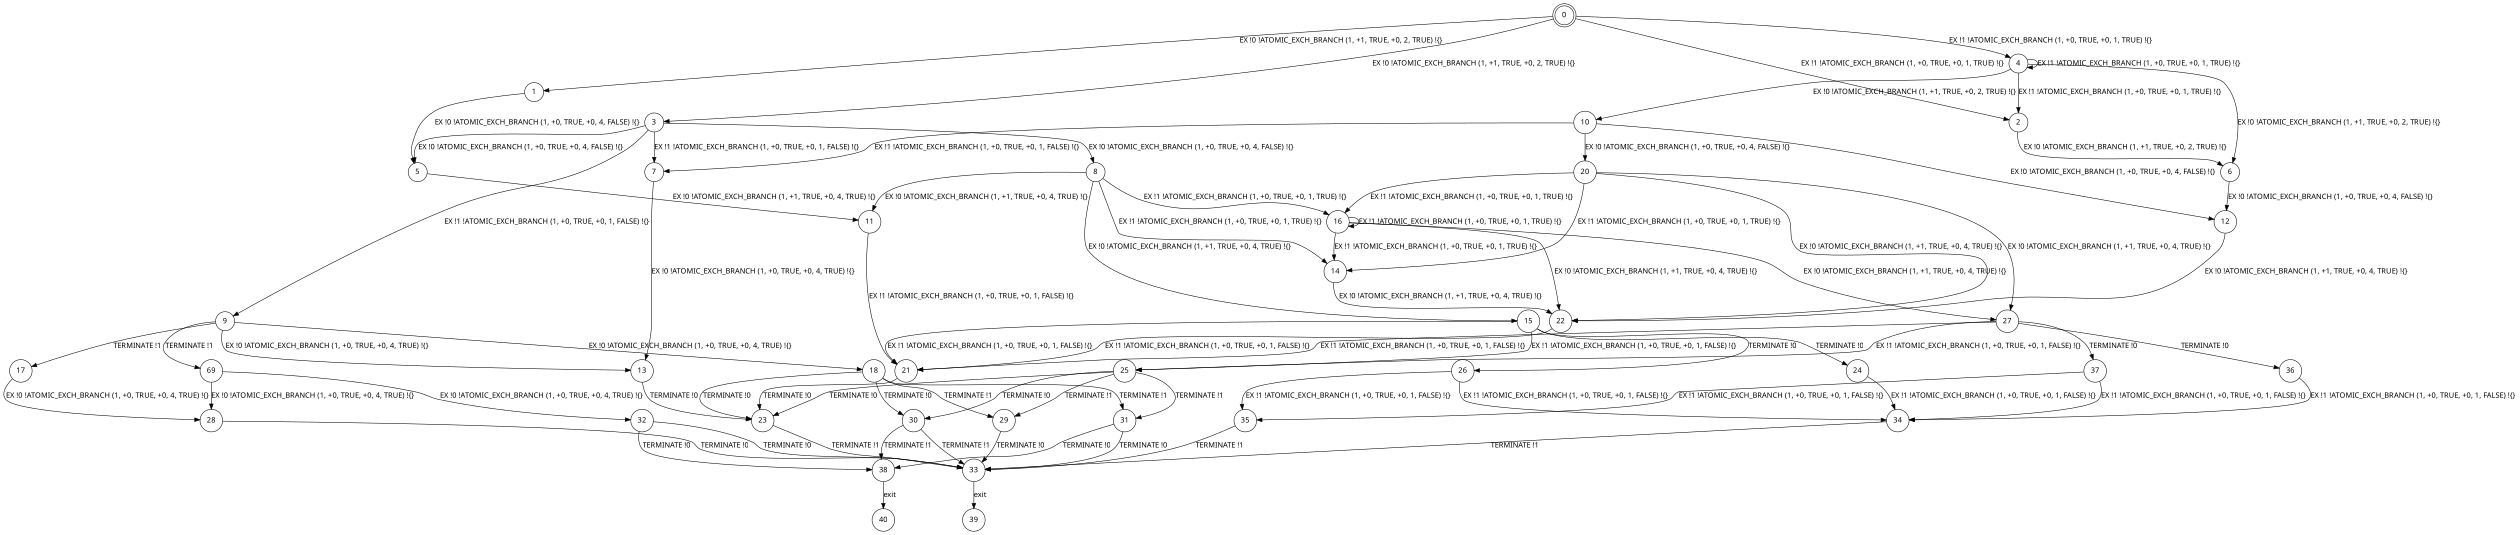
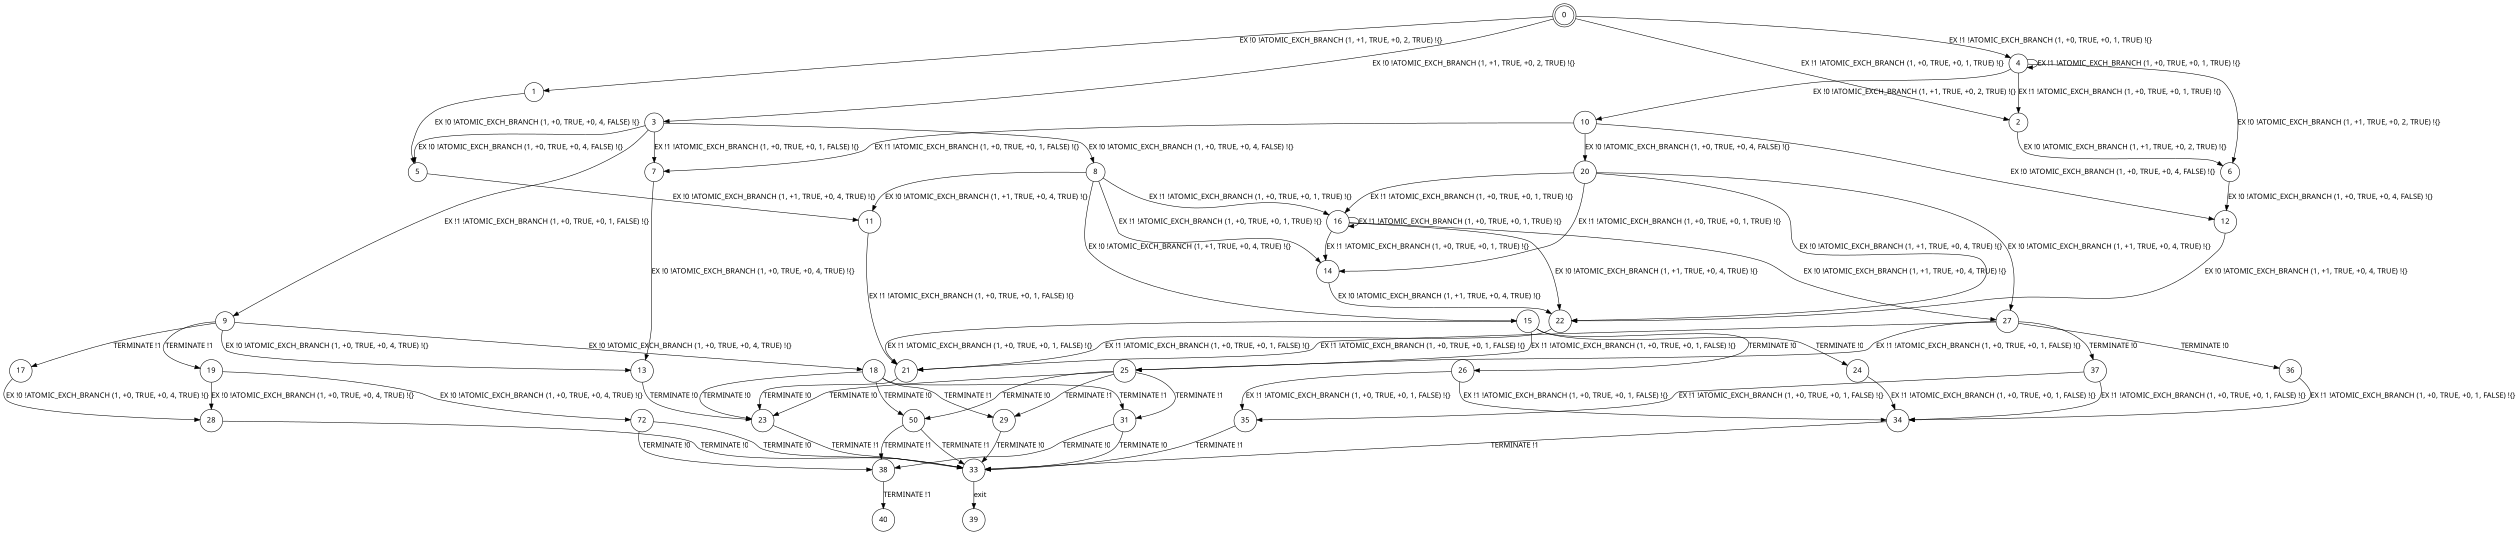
  digraph {
    fontname="Noto Sans"
    node [fontname="Noto Sans" shape=circle]
    edge [fontname="Noto Sans"]
    0 [peripheries=2]
    1
    2
    3
    4
    5
    6
    7
    8
    9
    10
    11
    12
    13
    14
    15
    16
    17
    18
-   19 [label=69]
+   19
    20
    21
    22
    23
    24
    25
    26
    27
    28
    29
-   30
+   30 [label=50]
    31
-   32
+   32 [label=72]
    33
    34
    35
    36
    37
    38
    39
    40
    0 -> 1 [label="EX !0 !ATOMIC_EXCH_BRANCH (1, +1, TRUE, +0, 2, TRUE) !{}"]
    0 -> 2 [label="EX !1 !ATOMIC_EXCH_BRANCH (1, +0, TRUE, +0, 1, TRUE) !{}"]
    0 -> 3 [label="EX !0 !ATOMIC_EXCH_BRANCH (1, +1, TRUE, +0, 2, TRUE) !{}"]
    0 -> 4 [label="EX !1 !ATOMIC_EXCH_BRANCH (1, +0, TRUE, +0, 1, TRUE) !{}"]
    1 -> 5 [label="EX !0 !ATOMIC_EXCH_BRANCH (1, +0, TRUE, +0, 4, FALSE) !{}"]
    2 -> 6 [label="EX !0 !ATOMIC_EXCH_BRANCH (1, +1, TRUE, +0, 2, TRUE) !{}"]
    3 -> 5 [label="EX !0 !ATOMIC_EXCH_BRANCH (1, +0, TRUE, +0, 4, FALSE) !{}"]
    3 -> 7 [label="EX !1 !ATOMIC_EXCH_BRANCH (1, +0, TRUE, +0, 1, FALSE) !{}"]
    3 -> 8 [label="EX !0 !ATOMIC_EXCH_BRANCH (1, +0, TRUE, +0, 4, FALSE) !{}"]
    3 -> 9 [label="EX !1 !ATOMIC_EXCH_BRANCH (1, +0, TRUE, +0, 1, FALSE) !{}"]
    4 -> 2 [label="EX !1 !ATOMIC_EXCH_BRANCH (1, +0, TRUE, +0, 1, TRUE) !{}"]
    4 -> 4 [label="EX !1 !ATOMIC_EXCH_BRANCH (1, +0, TRUE, +0, 1, TRUE) !{}"]
    4 -> 6 [label="EX !0 !ATOMIC_EXCH_BRANCH (1, +1, TRUE, +0, 2, TRUE) !{}"]
    4 -> 10 [label="EX !0 !ATOMIC_EXCH_BRANCH (1, +1, TRUE, +0, 2, TRUE) !{}"]
    5 -> 11 [label="EX !0 !ATOMIC_EXCH_BRANCH (1, +1, TRUE, +0, 4, TRUE) !{}"]
    6 -> 12 [label="EX !0 !ATOMIC_EXCH_BRANCH (1, +0, TRUE, +0, 4, FALSE) !{}"]
    7 -> 13 [label="EX !0 !ATOMIC_EXCH_BRANCH (1, +0, TRUE, +0, 4, TRUE) !{}"]
    8 -> 11 [label="EX !0 !ATOMIC_EXCH_BRANCH (1, +1, TRUE, +0, 4, TRUE) !{}"]
    8 -> 14 [label="EX !1 !ATOMIC_EXCH_BRANCH (1, +0, TRUE, +0, 1, TRUE) !{}"]
    8 -> 15 [label="EX !0 !ATOMIC_EXCH_BRANCH (1, +1, TRUE, +0, 4, TRUE) !{}"]
    8 -> 16 [label="EX !1 !ATOMIC_EXCH_BRANCH (1, +0, TRUE, +0, 1, TRUE) !{}"]
    9 -> 13 [label="EX !0 !ATOMIC_EXCH_BRANCH (1, +0, TRUE, +0, 4, TRUE) !{}"]
    9 -> 17 [label="TERMINATE !1"]
    9 -> 18 [label="EX !0 !ATOMIC_EXCH_BRANCH (1, +0, TRUE, +0, 4, TRUE) !{}"]
    9 -> 19 [label="TERMINATE !1"]
    10 -> 7 [label="EX !1 !ATOMIC_EXCH_BRANCH (1, +0, TRUE, +0, 1, FALSE) !{}"]
    10 -> 12 [label="EX !0 !ATOMIC_EXCH_BRANCH (1, +0, TRUE, +0, 4, FALSE) !{}"]
    10 -> 20 [label="EX !0 !ATOMIC_EXCH_BRANCH (1, +0, TRUE, +0, 4, FALSE) !{}"]
    11 -> 21 [label="EX !1 !ATOMIC_EXCH_BRANCH (1, +0, TRUE, +0, 1, FALSE) !{}"]
    12 -> 22 [label="EX !0 !ATOMIC_EXCH_BRANCH (1, +1, TRUE, +0, 4, TRUE) !{}"]
    13 -> 23 [label="TERMINATE !0"]
    14 -> 22 [label="EX !0 !ATOMIC_EXCH_BRANCH (1, +1, TRUE, +0, 4, TRUE) !{}"]
    15 -> 21 [label="EX !1 !ATOMIC_EXCH_BRANCH (1, +0, TRUE, +0, 1, FALSE) !{}"]
    15 -> 24 [label="TERMINATE !0"]
    15 -> 25 [label="EX !1 !ATOMIC_EXCH_BRANCH (1, +0, TRUE, +0, 1, FALSE) !{}"]
    15 -> 26 [label="TERMINATE !0"]
    16 -> 14 [label="EX !1 !ATOMIC_EXCH_BRANCH (1, +0, TRUE, +0, 1, TRUE) !{}"]
    16 -> 16 [label="EX !1 !ATOMIC_EXCH_BRANCH (1, +0, TRUE, +0, 1, TRUE) !{}"]
    16 -> 22 [label="EX !0 !ATOMIC_EXCH_BRANCH (1, +1, TRUE, +0, 4, TRUE) !{}"]
    16 -> 27 [label="EX !0 !ATOMIC_EXCH_BRANCH (1, +1, TRUE, +0, 4, TRUE) !{}"]
    17 -> 28 [label="EX !0 !ATOMIC_EXCH_BRANCH (1, +0, TRUE, +0, 4, TRUE) !{}"]
    18 -> 23 [label="TERMINATE !0"]
    18 -> 29 [label="TERMINATE !1"]
    18 -> 30 [label="TERMINATE !0"]
    18 -> 31 [label="TERMINATE !1"]
    19 -> 28 [label="EX !0 !ATOMIC_EXCH_BRANCH (1, +0, TRUE, +0, 4, TRUE) !{}"]
    19 -> 32 [label="EX !0 !ATOMIC_EXCH_BRANCH (1, +0, TRUE, +0, 4, TRUE) !{}"]
    20 -> 14 [label="EX !1 !ATOMIC_EXCH_BRANCH (1, +0, TRUE, +0, 1, TRUE) !{}"]
    20 -> 16 [label="EX !1 !ATOMIC_EXCH_BRANCH (1, +0, TRUE, +0, 1, TRUE) !{}"]
    20 -> 22 [label="EX !0 !ATOMIC_EXCH_BRANCH (1, +1, TRUE, +0, 4, TRUE) !{}"]
    20 -> 27 [label="EX !0 !ATOMIC_EXCH_BRANCH (1, +1, TRUE, +0, 4, TRUE) !{}"]
    21 -> 23 [label="TERMINATE !0"]
    22 -> 21 [label="EX !1 !ATOMIC_EXCH_BRANCH (1, +0, TRUE, +0, 1, FALSE) !{}"]
    23 -> 33 [label="TERMINATE !1"]
    24 -> 34 [label="EX !1 !ATOMIC_EXCH_BRANCH (1, +0, TRUE, +0, 1, FALSE) !{}"]
    25 -> 23 [label="TERMINATE !0"]
    25 -> 29 [label="TERMINATE !1"]
    25 -> 30 [label="TERMINATE !0"]
    25 -> 31 [label="TERMINATE !1"]
    26 -> 34 [label="EX !1 !ATOMIC_EXCH_BRANCH (1, +0, TRUE, +0, 1, FALSE) !{}"]
    26 -> 35 [label="EX !1 !ATOMIC_EXCH_BRANCH (1, +0, TRUE, +0, 1, FALSE) !{}"]
    27 -> 21 [label="EX !1 !ATOMIC_EXCH_BRANCH (1, +0, TRUE, +0, 1, FALSE) !{}"]
    27 -> 25 [label="EX !1 !ATOMIC_EXCH_BRANCH (1, +0, TRUE, +0, 1, FALSE) !{}"]
    27 -> 36 [label="TERMINATE !0"]
    27 -> 37 [label="TERMINATE !0"]
    28 -> 33 [label="TERMINATE !0"]
    29 -> 33 [label="TERMINATE !0"]
    30 -> 33 [label="TERMINATE !1"]
    30 -> 38 [label="TERMINATE !1"]
    31 -> 33 [label="TERMINATE !0"]
    31 -> 38 [label="TERMINATE !0"]
    32 -> 33 [label="TERMINATE !0"]
    32 -> 38 [label="TERMINATE !0"]
    33 -> 39 [label=exit]
    34 -> 33 [label="TERMINATE !1"]
    35 -> 33 [label="TERMINATE !1"]
    36 -> 34 [label="EX !1 !ATOMIC_EXCH_BRANCH (1, +0, TRUE, +0, 1, FALSE) !{}"]
    37 -> 34 [label="EX !1 !ATOMIC_EXCH_BRANCH (1, +0, TRUE, +0, 1, FALSE) !{}"]
    37 -> 35 [label="EX !1 !ATOMIC_EXCH_BRANCH (1, +0, TRUE, +0, 1, FALSE) !{}"]
-   38 -> 40 [label=exit]
+   38 -> 40 [label="TERMINATE !1"]
  }
